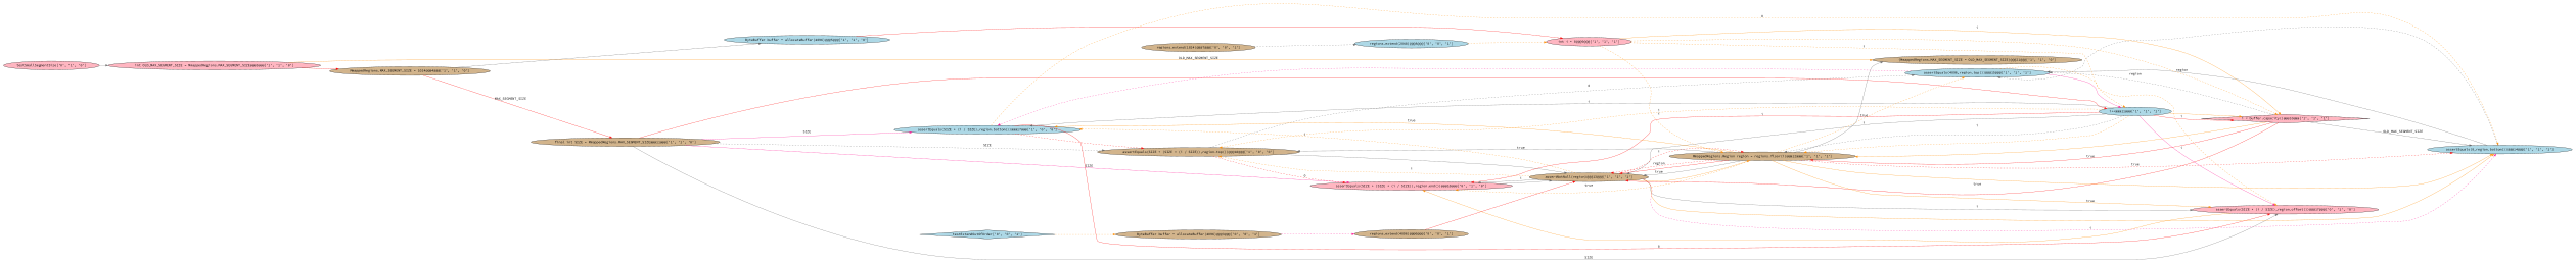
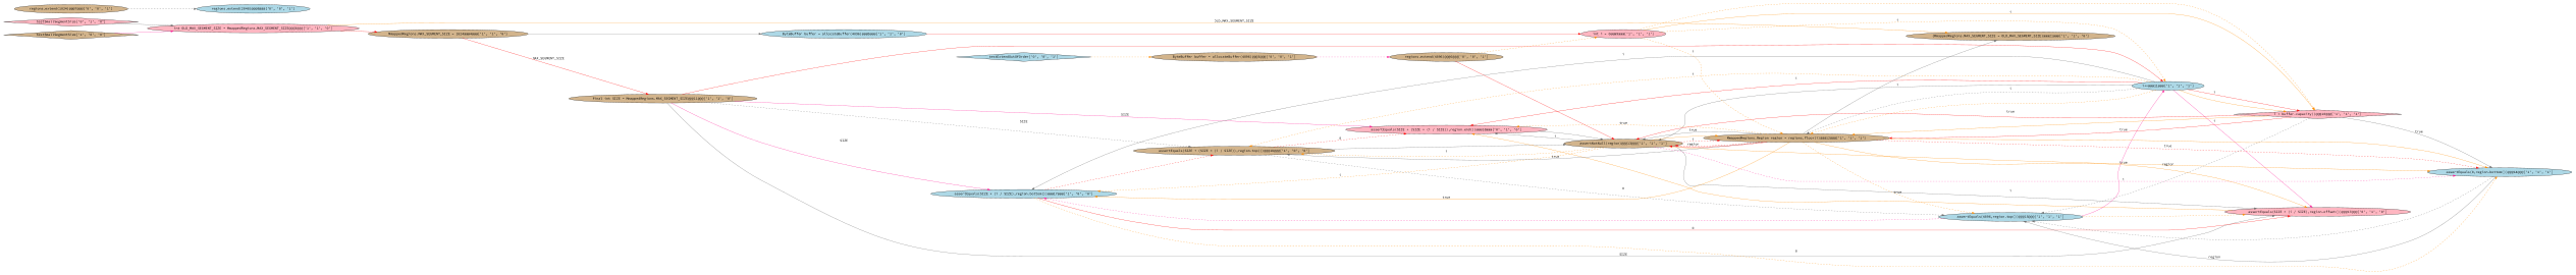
  digraph {
    fontname="Source Code Pro"
    rankdir=LR
    node [fillcolor=tan fontname="Source Code Pro" shape=ellipse style=filled]
    edge [color=darkorange fontname="Source Code Pro" style=solid]
    n1 [label="final int SIZE = MmappedRegions.MAX_SEGMENT_SIZE@@@11@@@['1', '1', '0']"]
    n2 [fillcolor=lightblue label="assertEquals(SIZE * (i / SIZE),region.bottom())@@@17@@@['1', '0', '0']"]
    n3 [fillcolor=lightpink label="assertEquals(SIZE + (SIZE * (i / SIZE)),region.end())@@@18@@@['0', '1', '0']"]
    n4 [label="assertEquals(SIZE + (SIZE * (i / SIZE)),region.top())@@@18@@@['1', '0', '0']"]
    n5 [fillcolor=lightpink label="assertEquals(SIZE * (i / SIZE),region.offset())@@@17@@@['0', '1', '0']"]
    n6 [fillcolor=lightblue label="i++@@@11@@@['1', '1', '1']"]
-   n7 [fillcolor=lightpink label="testSmallSegmentSize['0', '1', '0']"]
+   n7 [fillcolor=lightpink label="testSmallSegmentSize['0', '1', '0']" shape=diamond]
    n8 [fillcolor=lightpink label="int OLD_MAX_SEGMENT_SIZE = MmappedRegions.MAX_SEGMENT_SIZE@@@3@@@['1', '1', '0']"]
    n9 [label="{MmappedRegions.MAX_SEGMENT_SIZE = OLD_MAX_SEGMENT_SIZE}@@@21@@@['1', '1', '0']"]
    n10 [label="MmappedRegions.MAX_SEGMENT_SIZE = 1024@@@4@@@['1', '1', '0']"]
    n11 [fillcolor=lightblue label="assertEquals(0,region.bottom())@@@14@@@['1', '1', '1']"]
    n12 [label="assertNotNull(region)@@@13@@@['1', '1', '1']"]
    n13 [fillcolor=lightblue label="assertEquals(4096,region.top())@@@15@@@['1', '1', '1']"]
    n14 [fillcolor=lightpink label="i < buffer.capacity()@@@10@@@['1', '1', '1']" shape=diamond]
    n15 [label="MmappedRegions.Region region = regions.floor(i)@@@12@@@['1', '1', '1']"]
    n16 [label="ByteBuffer buffer = allocateBuffer(4096)@@@3@@@['0', '0', '1']"]
    n17 [label="regions.extend(4096)@@@6@@@['0', '0', '1']"]
    n18 [fillcolor=lightblue label="ByteBuffer buffer = allocateBuffer(4096)@@@5@@@['1', '1', '0']"]
    n19 [fillcolor=lightblue label="testExtendOutOfOrder['0', '0', '1']" shape=diamond]
    n20 [fillcolor=lightpink label="int i = 0@@@9@@@['1', '1', '1']"]
    n21 [label="regions.extend(1024)@@@7@@@['0', '0', '1']"]
    n22 [fillcolor=lightblue label="regions.extend(2048)@@@8@@@['0', '0', '1']"]
+   n23 [label="testSmallSegmentSize['1', '0', '0']" shape=diamond]
    n1 -> n2 [color=deeppink label=SIZE]
    n1 -> n3 [color=deeppink label=SIZE]
    n1 -> n4 [color=gray40 label=SIZE style=dashed]
    n1 -> n5 [color=gray40 label=SIZE]
    n1 -> n6 [color=red]
    n2 -> n4 [color=red style=dashed]
    n2 -> n5 [color=red label=0]
    n2 -> n11 [label=0 style=dashed]
    n3 -> n12 [color=gray40]
    n4 -> n3 [color=red label=0 style=dashed]
    n4 -> n12 [color=gray40]
    n4 -> n13 [color=gray40 label=0 style=dashed]
    n5 -> n3
    n6 -> n2 [color=gray40 label=i]
    n6 -> n3 [color=red label=i]
    n6 -> n4 [label=i style=dashed]
    n6 -> n5 [color=deeppink label=i]
    n6 -> n12 [color=gray40 label=i]
    n6 -> n14
    n6 -> n14 [color=red label=i]
    n6 -> n15 [style=dashed]
    n6 -> n15 [color=gray40 label=i style=dashed]
    n7 -> n8 [color=gray40]
    n8 -> n9 [label=OLD_MAX_SEGMENT_SIZE]
    n8 -> n10 [color=red]
    n10 -> n1 [color=red label=MAX_SEGMENT_SIZE]
    n10 -> n18 [color=gray40]
    n11 -> n13 [color=gray40 style=dashed]
    n11 -> n13 [color=gray40 label=region]
    n12 -> n2 [label=i style=dashed]
    n12 -> n3 [color=gray40 label=i]
    n12 -> n4 [label=i style=dashed]
    n12 -> n5 [color=gray40 label=i]
    n12 -> n11
    n12 -> n11 [color=deeppink label=i style=dashed]
    n12 -> n15
    n12 -> n15 [color=red label=i style=dashed]
    n13 -> n2 [color=deeppink style=dashed]
    n13 -> n5 [style=dashed]
    n13 -> n6 [color=deeppink]
-   n14 -> n11 [color=gray40 label=OLD_MAX_SEGMENT_SIZE]
+   n14 -> n11 [color=gray40 label=true]
    n14 -> n12 [color=red label=true]
    n14 -> n13 [color=gray40 label=region style=dashed]
    n14 -> n15
    n14 -> n15 [color=red label=true]
    n15 -> n2 [label=true]
    n15 -> n3 [label=true style=dashed]
    n15 -> n4 [color=gray40 label=true]
    n15 -> n5 [label=true]
    n15 -> n9 [color=gray40]
    n15 -> n11
    n15 -> n11 [color=red label=true style=dashed]
    n15 -> n12 [color=red label=region style=dashed]
    n15 -> n12 [color=red]
    n15 -> n12 [color=gray40 label=true]
    n15 -> n13 [label=true style=dashed]
    n16 -> n17 [color=deeppink style=dashed]
    n17 -> n12 [color=red]
    n18 -> n20 [color=red]
    n19 -> n16 [style=dashed]
    n20 -> n6 [label=i style=dashed]
    n20 -> n14 [label=i]
    n20 -> n14 [style=dashed]
    n20 -> n15 [label=i style=dashed]
    n21 -> n22 [color=gray40 style=dashed]
-   n22 -> n20 [style=dashed]
+   n17 -> n20 [style=dashed]
+   n23 -> n8 [color=deeppink]
  }
